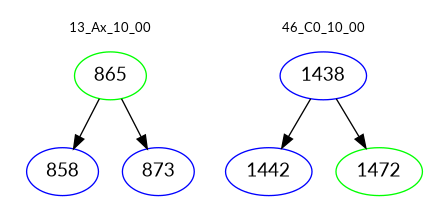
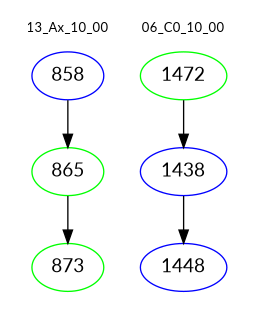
  digraph {
    fontname=Lato
    node [color=blue fontname=Lato]
    edge [color=black fontname=Lato]
    n1 [label=858]
-   n2 [label=873]
+   n2 [color=green label=873]
    n3 [color=green label=865]
    n4 [label=1438]
-   n5 [label=1442]
+   n5 [label=1448]
    n6 [color=green label=1472]
    subgraph cluster_1 {
      color=white
      fontsize=10
      label="13_Ax_10_00"
      n1
      n2
      n3
    }
    subgraph cluster_2 {
      color=white
      fontsize=10
-     label="46_C0_10_00"
+     label="06_C0_10_00"
      n4
      n5
      n6
    }
-   n3 -> n1
+   n1 -> n3
    n3 -> n2
    n4 -> n5
-   n4 -> n6
+   n6 -> n4
  }
